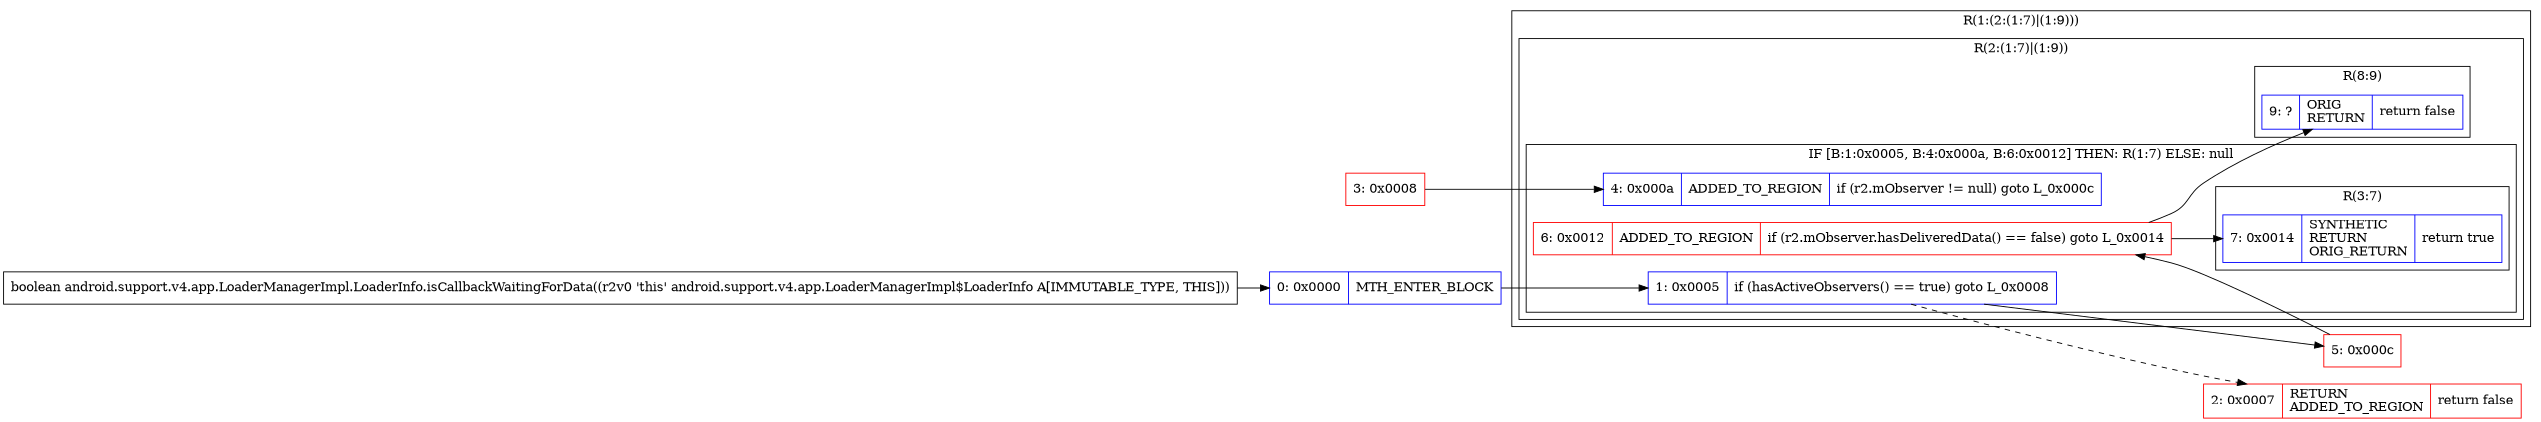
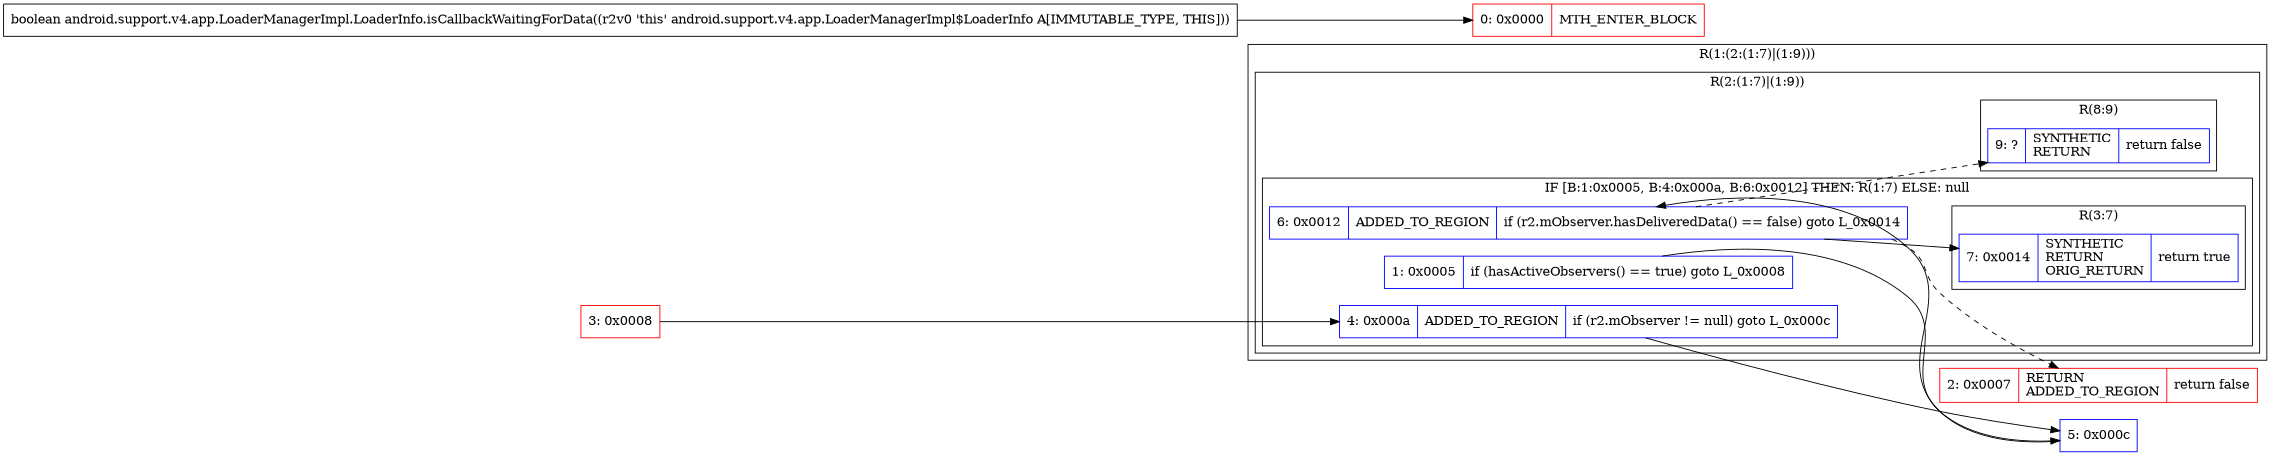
  digraph {
    rankdir=LR
    node [color=blue shape=record]
    n1 [label="{7\:\ 0x0014|SYNTHETIC\lRETURN\lORIG_RETURN\l|return true\l}"]
    n2 [label="{1\:\ 0x0005|if (hasActiveObservers() == true) goto L_0x0008\l}"]
    n3 [label="{4\:\ 0x000a|ADDED_TO_REGION\l|if (r2.mObserver != null) goto L_0x000c\l}"]
-   n4 [color=red label="{6\:\ 0x0012|ADDED_TO_REGION\l|if (r2.mObserver.hasDeliveredData() == false) goto L_0x0014\l}"]
-   n5 [label="{9\:\ ?|ORIG\lRETURN\l|return false\l}"]
+   n4 [label="{6\:\ 0x0012|ADDED_TO_REGION\l|if (r2.mObserver.hasDeliveredData() == false) goto L_0x0014\l}"]
+   n5 [label="{9\:\ ?|SYNTHETIC\lRETURN\l|return false\l}"]
    n6 [color=red label="{2\:\ 0x0007|RETURN\lADDED_TO_REGION\l|return false\l}"]
-   n7 [color=red label="{5\:\ 0x000c}"]
+   n7 [label="{5\:\ 0x000c}"]
    n8 [color=red label="{3\:\ 0x0008}"]
-   n9 [label="{0\:\ 0x0000|MTH_ENTER_BLOCK\l}"]
+   n9 [color=red label="{0\:\ 0x0000|MTH_ENTER_BLOCK\l}"]
    n10 [label="{boolean android.support.v4.app.LoaderManagerImpl.LoaderInfo.isCallbackWaitingForData((r2v0 'this' android.support.v4.app.LoaderManagerImpl$LoaderInfo A[IMMUTABLE_TYPE, THIS])) }" color=""]
    subgraph cluster_1 {
      label="R(1:(2:(1:7)|(1:9)))"
      subgraph cluster_2 {
        label="R(2:(1:7)|(1:9))"
        subgraph cluster_3 {
          label="IF [B:1:0x0005, B:4:0x000a, B:6:0x0012] THEN: R(1:7) ELSE: null"
          n2
          n3
          n4
          subgraph cluster_4 {
            label="R(3:7)"
            n1
          }
        }
        subgraph cluster_5 {
          label="R(8:9)"
          n5
        }
      }
    }
-   n2 -> n6 [style=dashed]
+   n4 -> n6 [style=dashed]
    n2 -> n7
+   n3 -> n7
    n4 -> n1
-   n4 -> n5 [style=solid]
+   n4 -> n5 [style=dashed]
    n7 -> n4
    n8 -> n3
-   n9 -> n2
    n10 -> n9
  }
